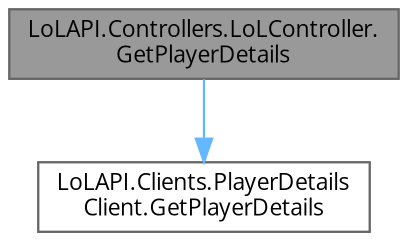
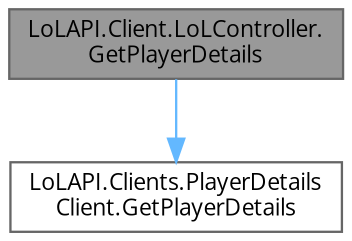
  digraph {
    rankdir=TB
    fontname="Open Sans"
    node [fontname="Open Sans" fontsize=10 shape=box style=filled]
-   n1 [color=gray40 fillcolor=grey60 fontcolor=black height=0.2 label="LoLAPI.Controllers.LoLController.\lGetPlayerDetails" width=0.4]
+   n1 [color=gray40 fillcolor=grey60 fontcolor=black height=0.2 label="LoLAPI.Client.LoLController.\lGetPlayerDetails" width=0.4]
    n2 [color=grey40 fillcolor=white height=0.2 label="LoLAPI.Clients.PlayerDetails\lClient.GetPlayerDetails" width=0.4]
    n1 -> n2 [color=steelblue1 fontname="Open Sans" fontsize=10 labelfontname=Helvetica labelfontsize=10 style=solid]
  }
